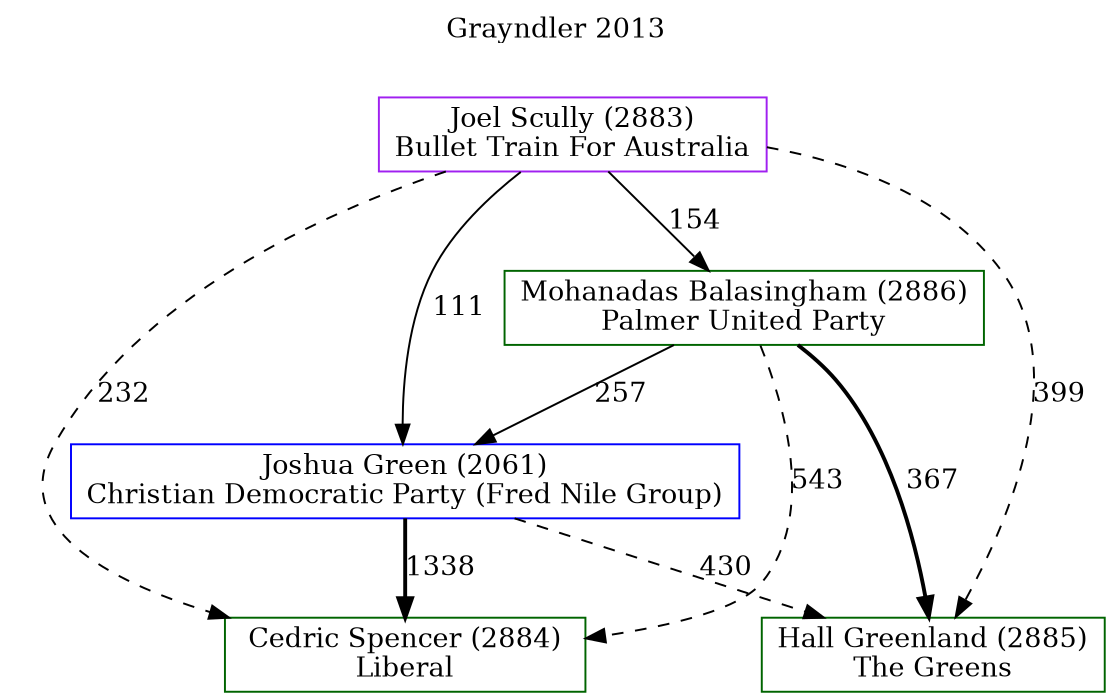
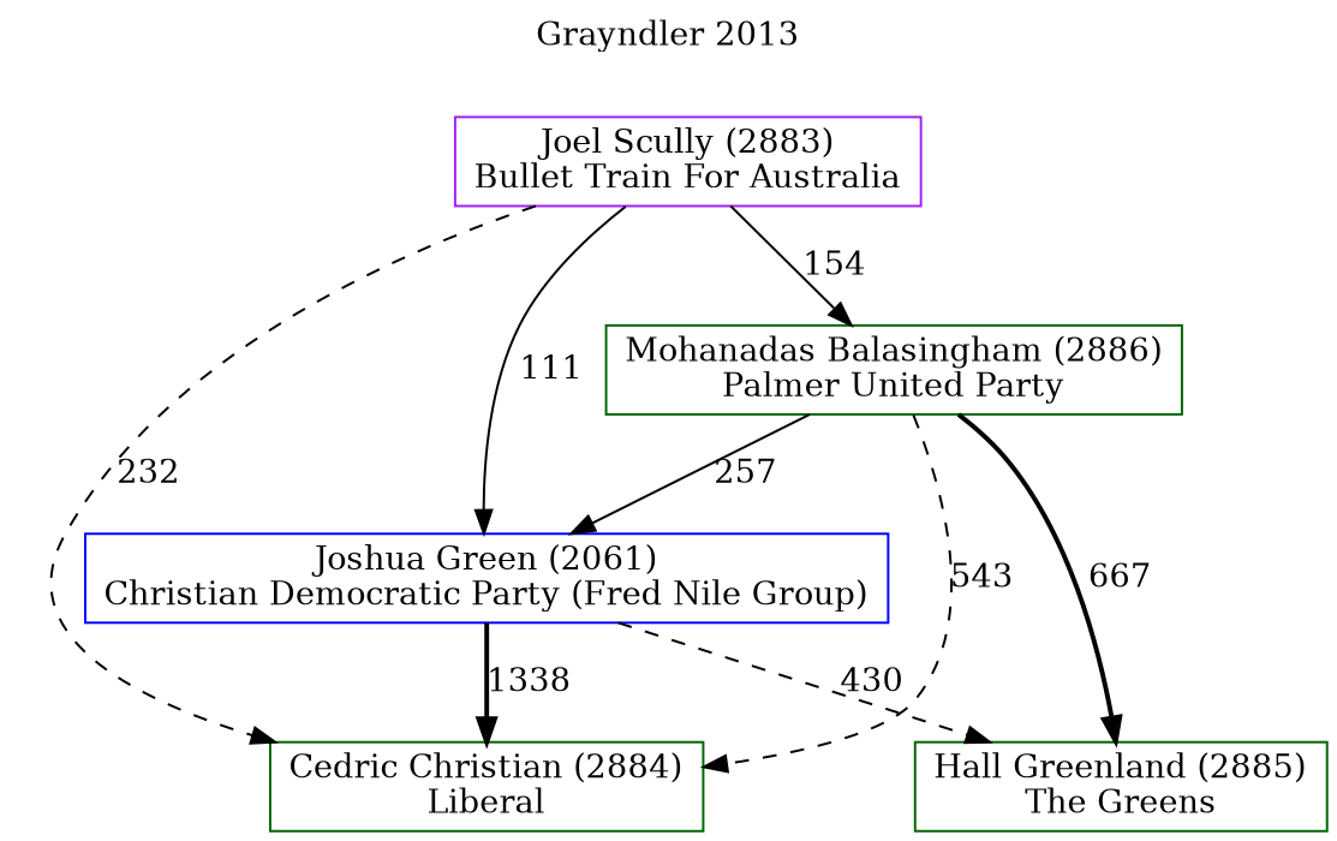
  digraph {
    label="Grayndler 2013"
    labelloc=t
    mclimit=10
    node [color=darkgreen shape=box]
    edge [style=dashed]
-   n1 [label="Cedric Spencer (2884)\nLiberal"]
+   n1 [label="Cedric Christian (2884)\nLiberal"]
    n2 [label="Hall Greenland (2885)\nThe Greens"]
    n3 [color=blue label="Joshua Green (2061)\nChristian Democratic Party (Fred Nile Group)"]
    n4 [label="Mohanadas Balasingham (2886)\nPalmer United Party"]
    n5 [color=purple label="Joel Scully (2883)\nBullet Train For Australia"]
    n3 -> n1 [label=1338 style=bold]
    n3 -> n2 [label=430]
    n4 -> n1 [label=543]
-   n4 -> n2 [label=367 style=bold]
+   n4 -> n2 [label=667 style=bold]
    n4 -> n3 [label=257 style=solid]
    n5 -> n1 [label=232]
-   n5 -> n2 [label=399]
    n5 -> n3 [label=111 style=solid]
    n5 -> n4 [label=154 style=solid]
  }
